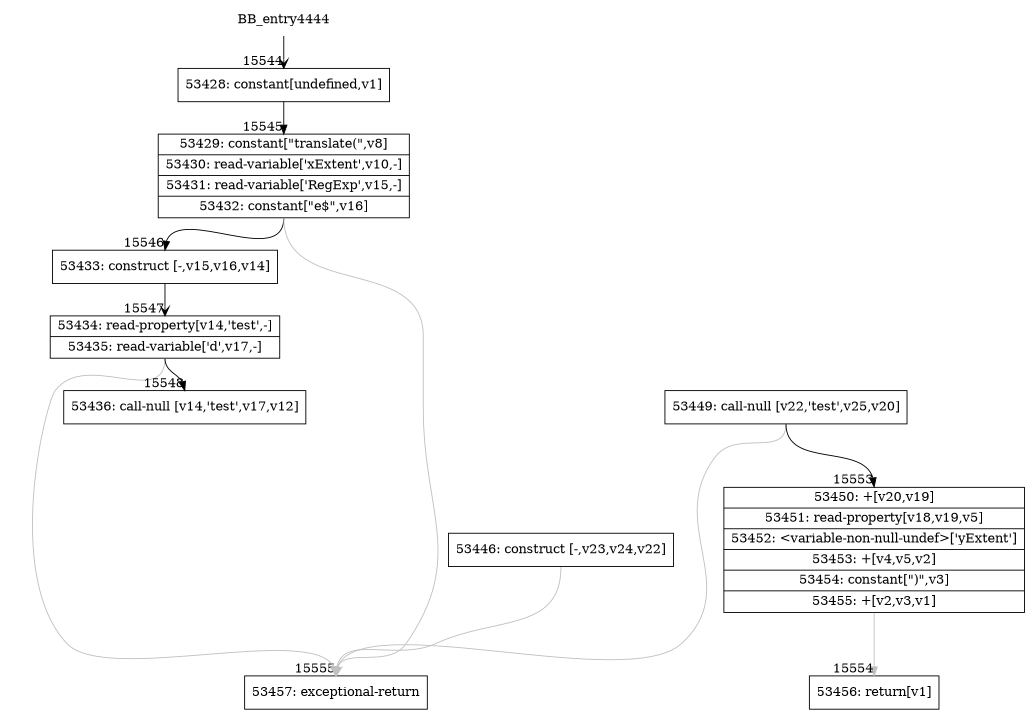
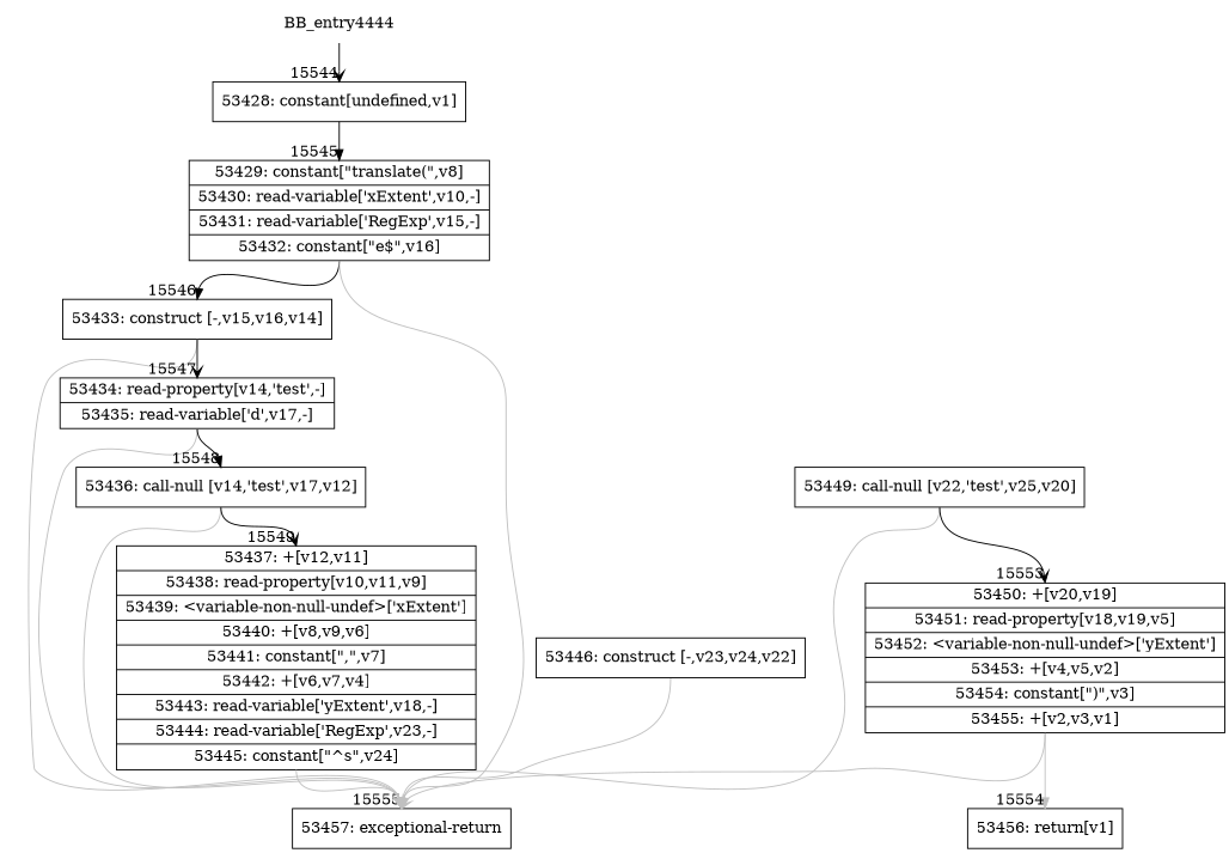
  digraph {
    rankdir=TD
    node [shape=record]
    edge [arrowhead=vee headport=n tailport=s color=gray]
    n1 [label=BB_entry4444 shape=none]
    n2 [label="{53428: constant[undefined,v1]}"]
    n3 [label="{53429: constant[\"translate(\",v8]|53430: read-variable['xExtent',v10,-]|53431: read-variable['RegExp',v15,-]|53432: constant[\"e$\",v16]}"]
    n4 [label="{53433: construct [-,v15,v16,v14]}"]
    n5 [label="{53457: exceptional-return}"]
    n6 [label="{53434: read-property[v14,'test',-]|53435: read-variable['d',v17,-]}"]
    n7 [label="{53436: call-null [v14,'test',v17,v12]}"]
+   n8 [label="{53437: +[v12,v11]|53438: read-property[v10,v11,v9]|53439: \<variable-non-null-undef\>['xExtent']|53440: +[v8,v9,v6]|53441: constant[\",\",v7]|53442: +[v6,v7,v4]|53443: read-variable['yExtent',v18,-]|53444: read-variable['RegExp',v23,-]|53445: constant[\"^s\",v24]}"]
    n9 [label="{53446: construct [-,v23,v24,v22]}"]
    n10 [label="{53449: call-null [v22,'test',v25,v20]}"]
    n11 [label="{53450: +[v20,v19]|53451: read-property[v18,v19,v5]|53452: \<variable-non-null-undef\>['yExtent']|53453: +[v4,v5,v2]|53454: constant[\")\",v3]|53455: +[v2,v3,v1]}"]
    n12 [label="{53456: return[v1]}"]
    n1 -> n2 [headlabel="    15544" color=""]
    n2 -> n3 [arrowhead=normal headlabel="      15545" color=""]
    n3 -> n4 [arrowhead=normal headlabel="      15546" color=""]
    n3 -> n5 [headlabel="      15555"]
+   n4 -> n5
    n4 -> n6 [headlabel="      15547" color=""]
    n6 -> n5 [arrowhead=normal]
    n6 -> n7 [arrowhead=normal headlabel="      15548" color=""]
+   n7 -> n5
+   n7 -> n8 [headlabel="      15549" color=""]
+   n8 -> n5
    n9 -> n5 [arrowhead=normal]
    n10 -> n5 [arrowhead=normal]
-   n10 -> n11 [arrowhead=normal headlabel="      15553" color=""]
+   n10 -> n11 [headlabel="      15553" color=""]
+   n11 -> n5
    n11 -> n12 [arrowhead=normal headlabel="      15554"]
  }
